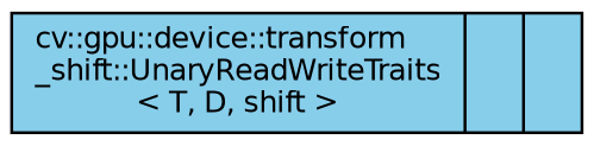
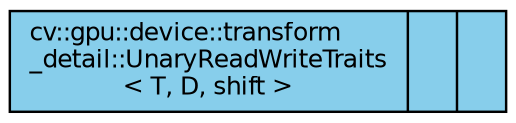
  digraph {
    rankdir=LR
-   n1 [color=black fillcolor=skyblue fontcolor=black fontname=Helvetica fontsize=10 height=0.2 label="{cv::gpu::device::transform\l_shift::UnaryReadWriteTraits\l\< T, D, shift \>\n||}" shape=record style=filled width=0.4]
+   n1 [color=black fillcolor=skyblue fontcolor=black fontname=Helvetica fontsize=10 height=0.2 label="{cv::gpu::device::transform\l_detail::UnaryReadWriteTraits\l\< T, D, shift \>\n||}" shape=record style=filled width=0.4]
  }
